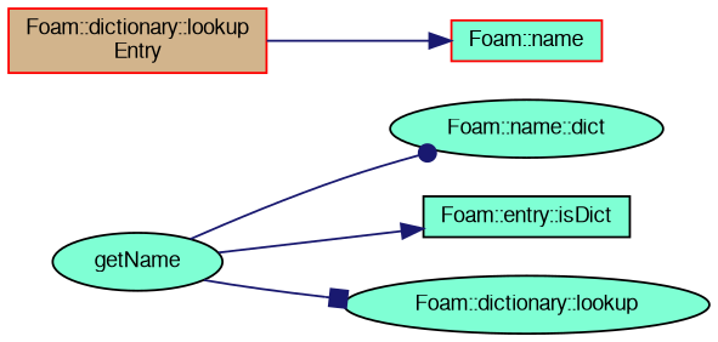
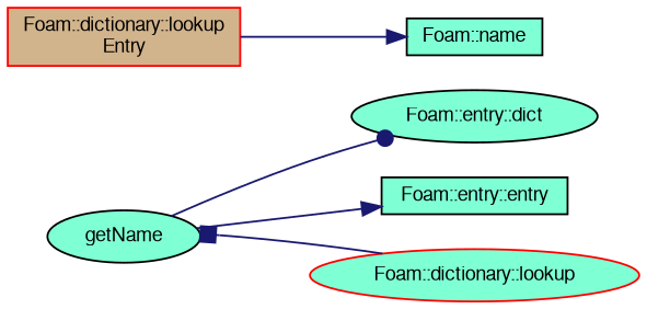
  digraph {
    rankdir=LR
    node [color=black fillcolor=aquamarine fontname=FreeSans fontsize=10 shape=ellipse style=filled]
    edge [arrowhead=normal color=midnightblue fontname=FreeSans fontsize=10 labelfontname=FreeSans labelfontsize=10 style=solid]
    n1 [fontcolor=black height=0.2 label=getName width=0.4]
-   n2 [height=0.2 label="Foam::name::dict" width=0.4]
-   n3 [height=0.2 label="Foam::entry::isDict" shape=box width=0.4]
-   n4 [height=0.2 label="Foam::dictionary::lookup" width=0.4]
+   n2 [height=0.2 label="Foam::entry::dict" width=0.4]
+   n3 [height=0.2 label="Foam::entry::entry" shape=box width=0.4]
+   n4 [color=red height=0.2 label="Foam::dictionary::lookup" width=0.4]
    n5 [color=red fillcolor=tan height=0.2 label="Foam::dictionary::lookup\lEntry" shape=box width=0.4]
-   n6 [color=red height=0.2 label="Foam::name" shape=box width=0.4]
+   n6 [height=0.2 label="Foam::name" shape=box width=0.4]
    n1 -> n2 [arrowhead=dot]
    n1 -> n3
-   n1 -> n4 [arrowhead=box]
+   n4 -> n1 [arrowhead=box]
    n5 -> n6
  }
